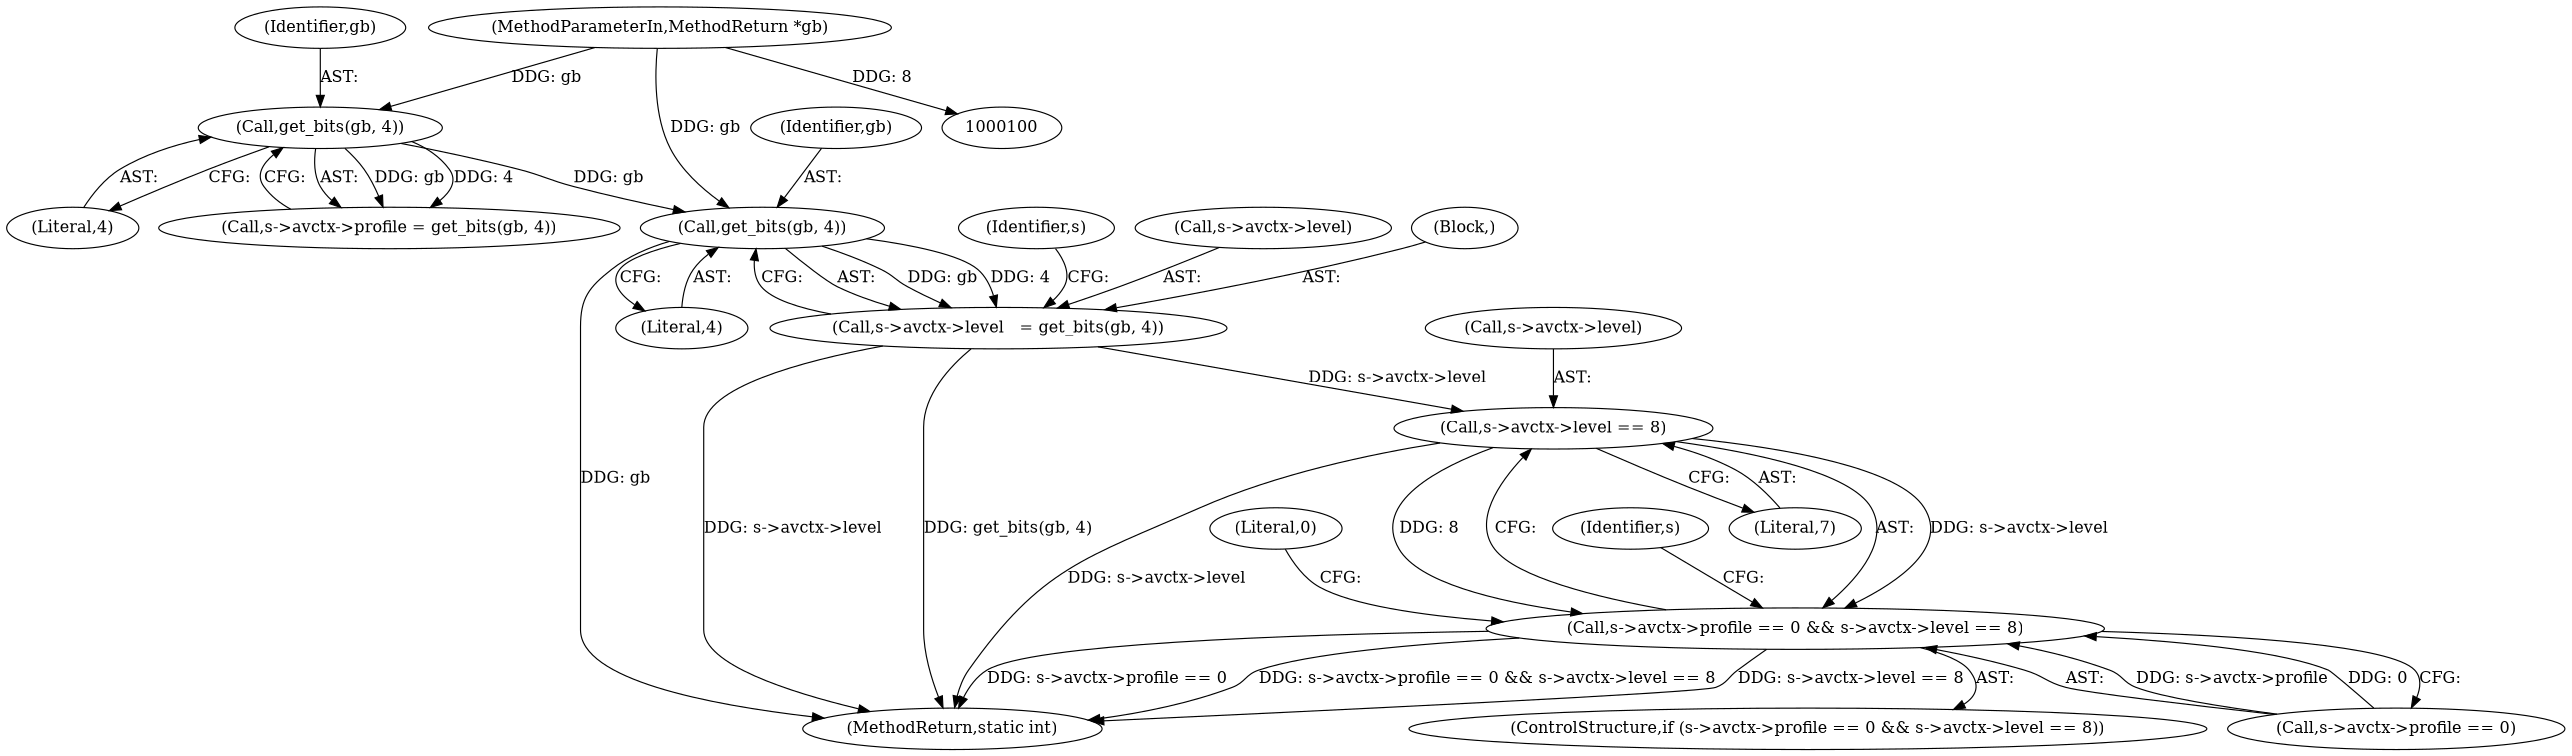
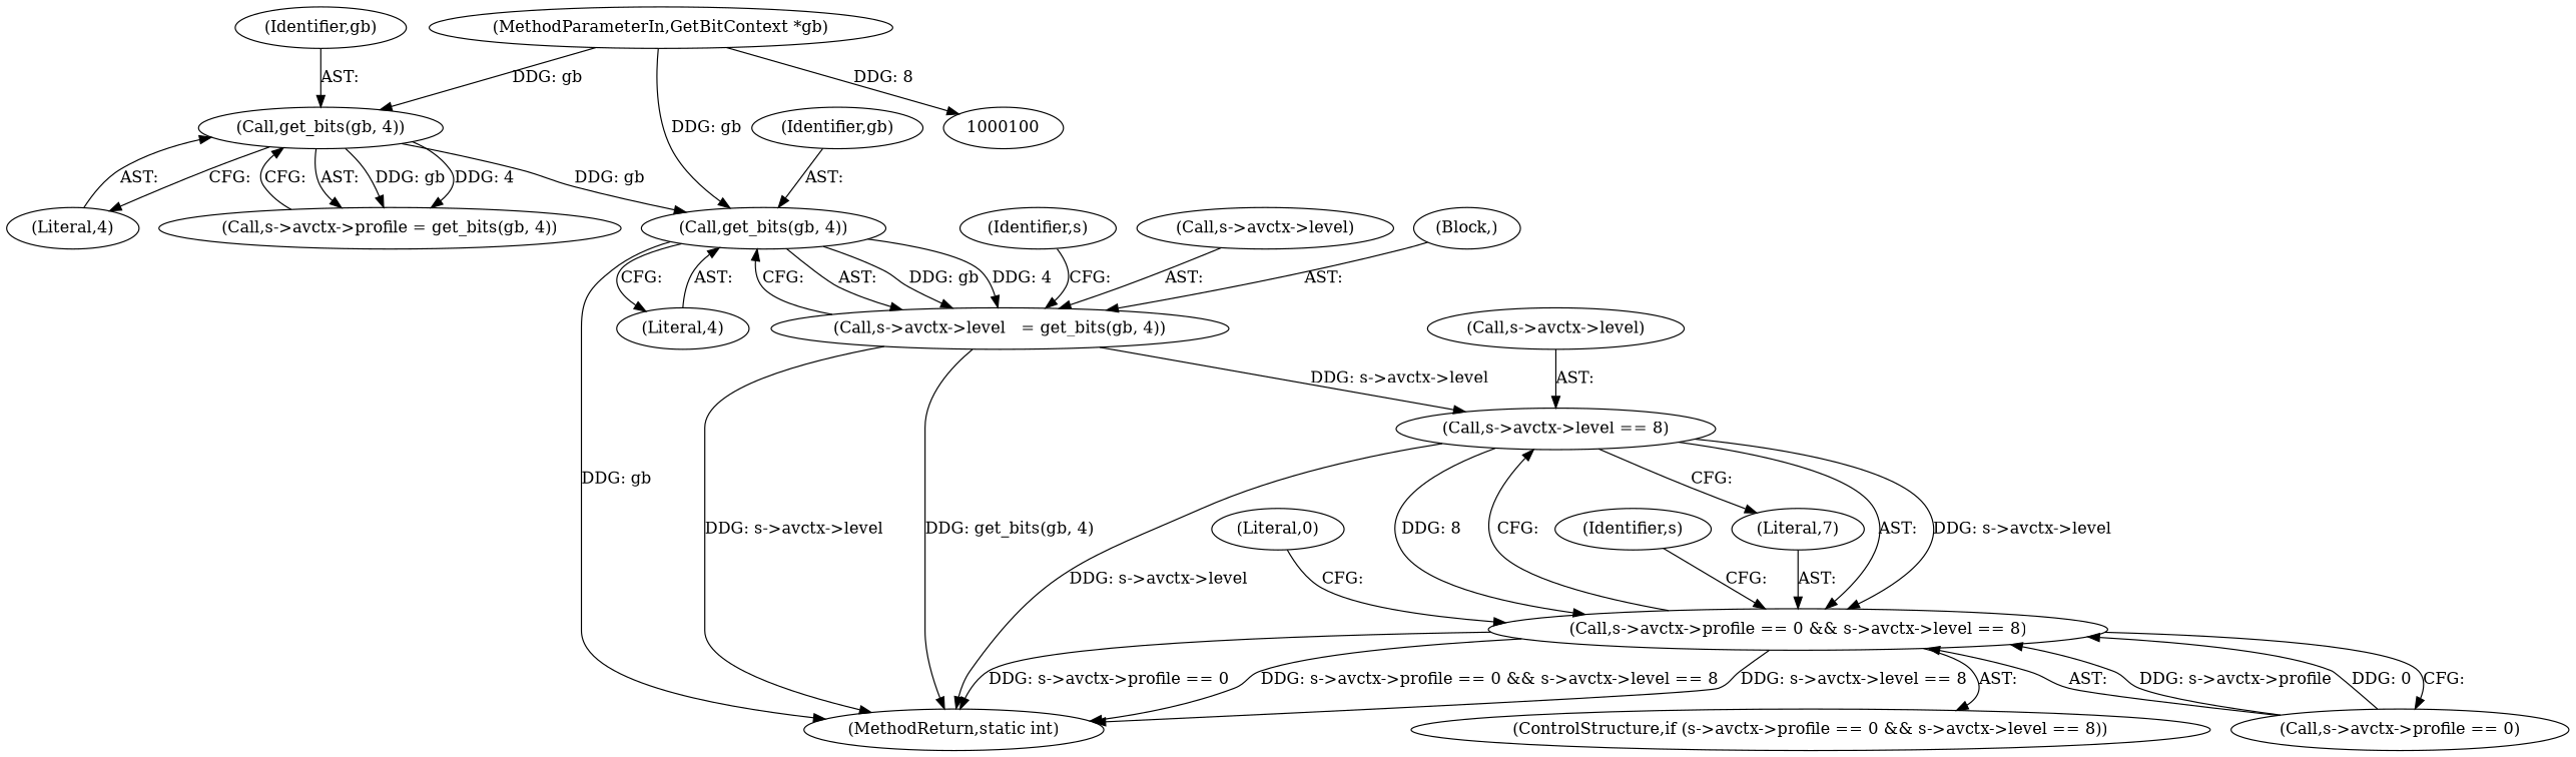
  digraph {
    n1 [label="(Call,get_bits(gb, 4))"]
    n2 [label="(Call,s->avctx->level   = get_bits(gb, 4))"]
    n3 [label="(Literal,4)"]
    n4 [label="(MethodReturn,static int)"]
    n5 [label="(Call,s->avctx->level == 8)"]
    n6 [label="(Call,get_bits(gb, 4))"]
    n7 [label="(Call,s->avctx->profile = get_bits(gb, 4))"]
    n8 [label="(Literal,4)"]
-   n9 [label="(MethodParameterIn,MethodReturn *gb)"]
+   n9 [label="(MethodParameterIn,GetBitContext *gb)"]
    1000100
    n11 [label="(Call,s->avctx->profile == 0 && s->avctx->level == 8)"]
    n12 [label="(Literal,7)"]
    n13 [label="(Block,)"]
    n14 [label="(Call,s->avctx->profile == 0)"]
    n15 [label="(ControlStructure,if (s->avctx->profile == 0 && s->avctx->level == 8))"]
    n16 [label="(Literal,0)"]
    n17 [label="(Call,s->avctx->level)"]
    n18 [label="(Call,s->avctx->level)"]
    n19 [label="(Identifier,gb)"]
    n20 [label="(Identifier,gb)"]
    n21 [label="(Identifier,s)"]
    n22 [label="(Identifier,s)"]
    n1 -> n2 [label="AST: "]
    n1 -> n2 [label="DDG: gb"]
    n1 -> n2 [label="DDG: 4"]
    n1 -> n3 [label="CFG: "]
    n1 -> n4 [label="DDG: gb"]
    n2 -> n1 [label="CFG: "]
    n2 -> n4 [label="DDG: s->avctx->level"]
    n2 -> n4 [label="DDG: get_bits(gb, 4)"]
    n2 -> n5 [label="DDG: s->avctx->level"]
    n3 -> n1 [label="AST: "]
    n5 -> n4 [label="DDG: s->avctx->level"]
    n5 -> n11 [label="AST: "]
    n5 -> n11 [label="DDG: s->avctx->level"]
    n5 -> n11 [label="DDG: 8"]
    n5 -> n12 [label="CFG: "]
    n6 -> n1 [label="DDG: gb"]
    n6 -> n7 [label="AST: "]
    n6 -> n7 [label="DDG: gb"]
    n6 -> n7 [label="DDG: 4"]
    n6 -> n8 [label="CFG: "]
    n7 -> n6 [label="CFG: "]
    n8 -> n6 [label="AST: "]
    n9 -> n1 [label="DDG: gb"]
    n9 -> n6 [label="DDG: gb"]
    n9 -> 1000100 [label="DDG: 8"]
    n11 -> n4 [label="DDG: s->avctx->profile == 0 && s->avctx->level == 8"]
    n11 -> n4 [label="DDG: s->avctx->level == 8"]
    n11 -> n4 [label="DDG: s->avctx->profile == 0"]
    n11 -> n5 [label="CFG: "]
    n11 -> n14 [label="CFG: "]
    n11 -> n15 [label="AST: "]
-   n12 -> n5 [label="AST: "]
+   n12 -> n11 [label="AST: "]
    n13 -> n2 [label="AST: "]
    n14 -> n11 [label="AST: "]
    n14 -> n11 [label="DDG: s->avctx->profile"]
    n14 -> n11 [label="DDG: 0"]
    n16 -> n11 [label="CFG: "]
    n17 -> n2 [label="AST: "]
    n18 -> n5 [label="AST: "]
    n19 -> n6 [label="AST: "]
    n20 -> n1 [label="AST: "]
    n21 -> n11 [label="CFG: "]
    n22 -> n2 [label="CFG: "]
  }
